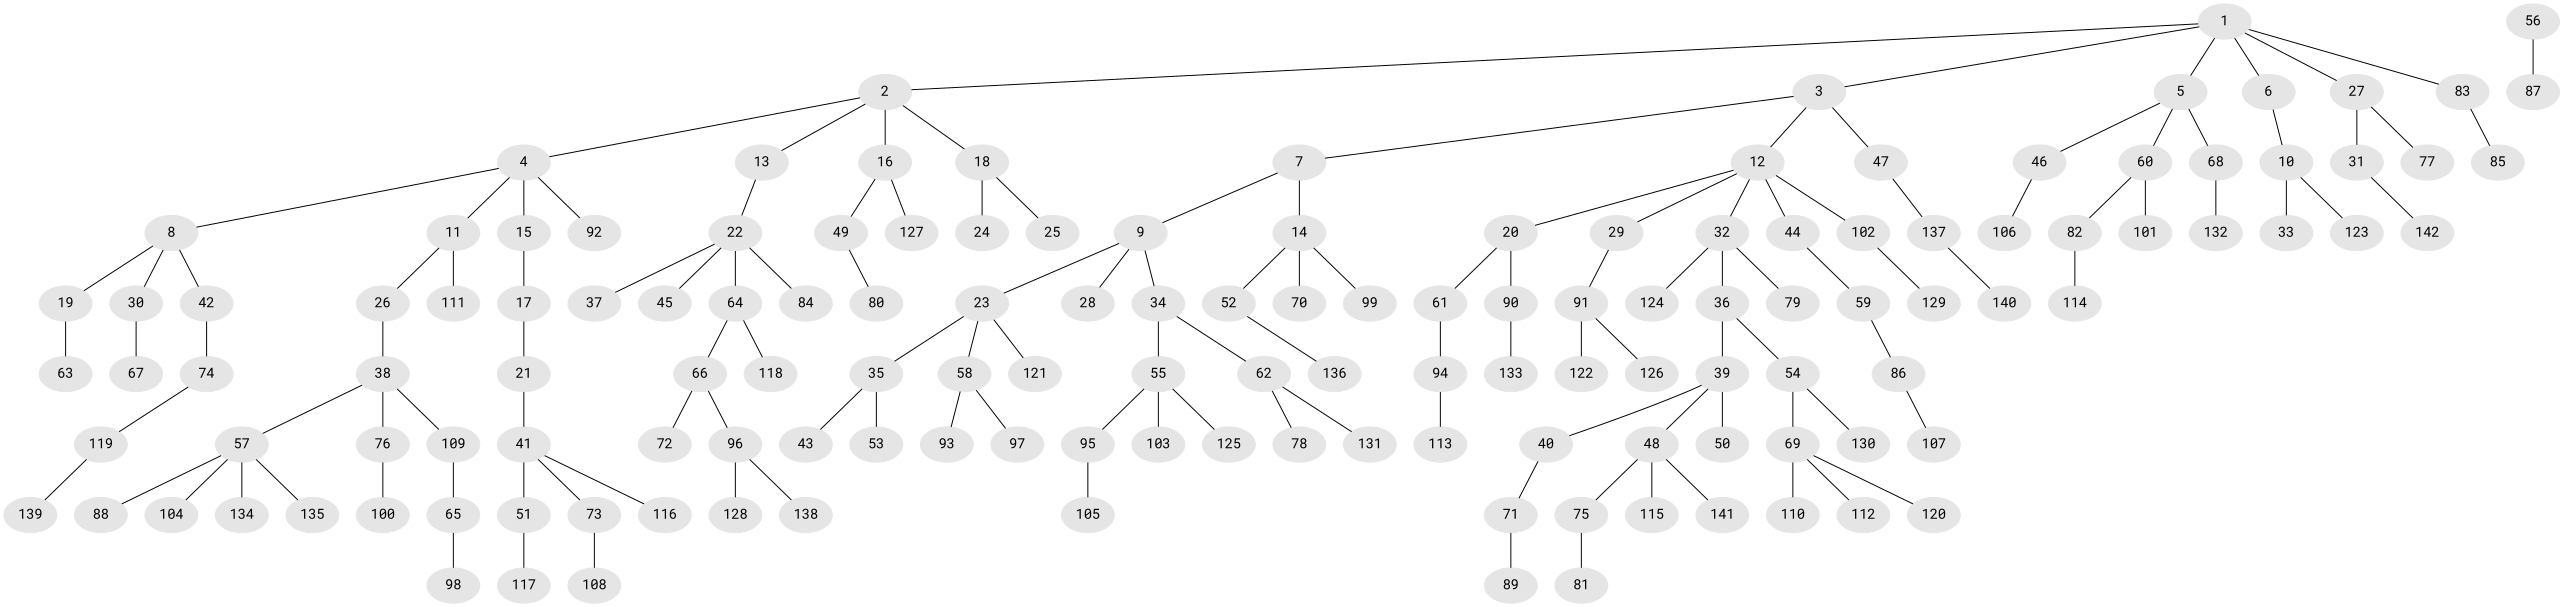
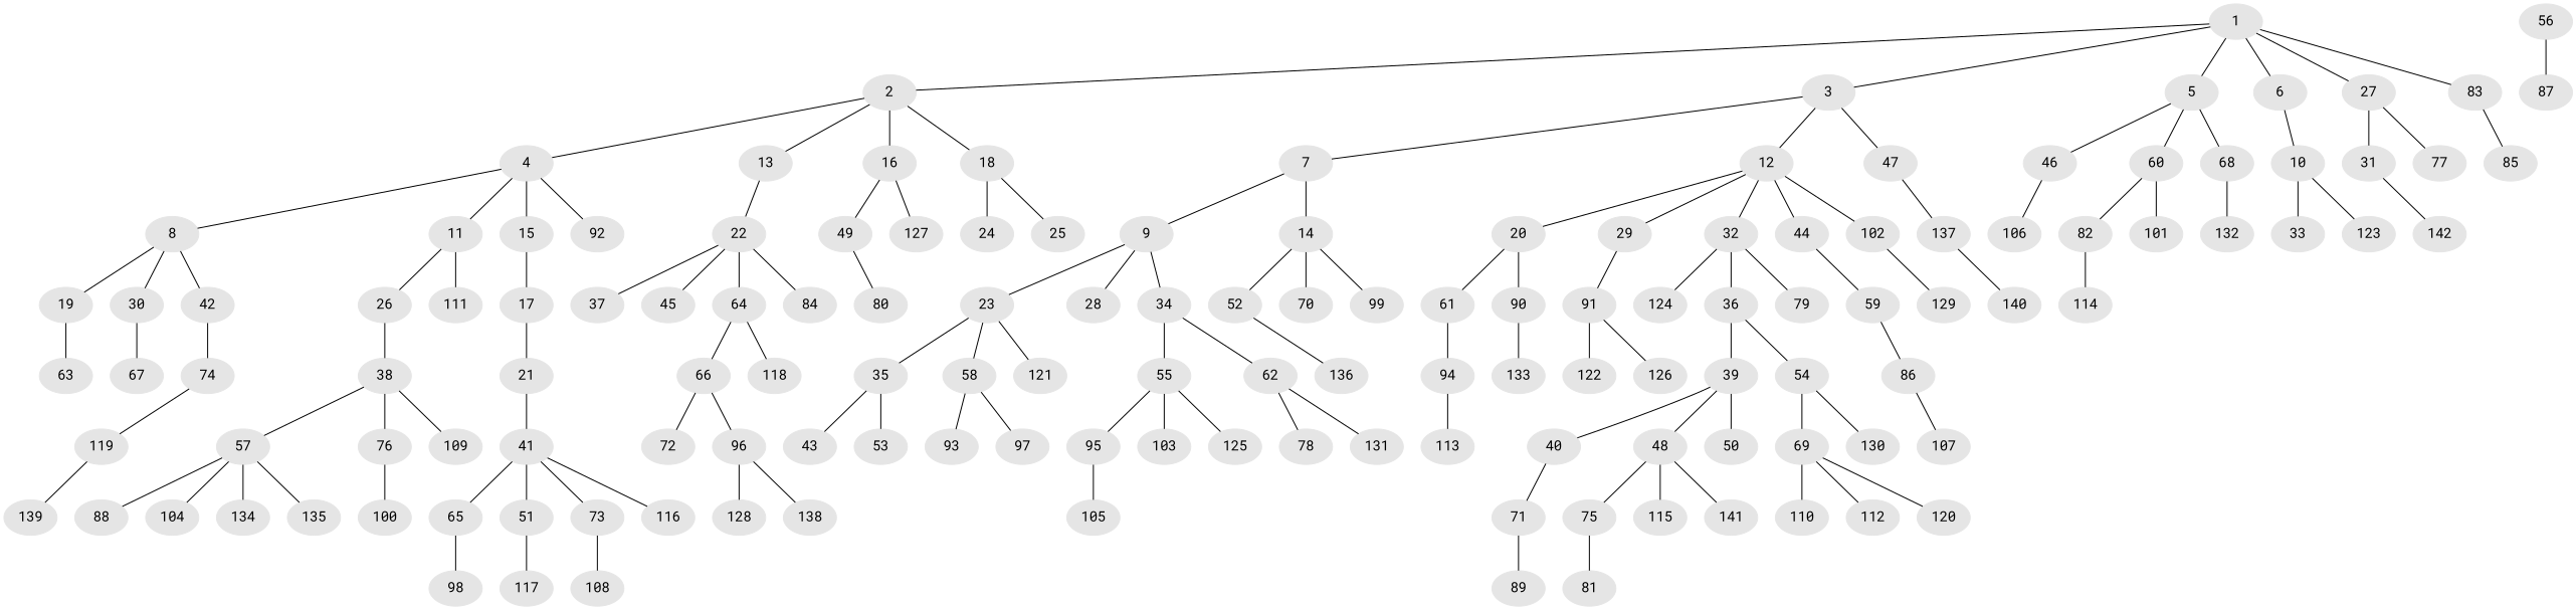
  graph {
    fontname="Roboto Mono"
    node [color=gray90 fontname="Roboto Mono" style=filled]
    edge [fontname="Roboto Mono"]
    1
    2
    3
    5
    6
    27
    83
    4
    13
    16
    18
    7
    12
    47
    46
    60
    68
    10
    31
    77
    85
    8
    11
    15
    92
    22
    49
    127
    24
    25
    9
    14
    20
    29
    32
    44
    102
    137
    19
    30
    42
    26
    111
    17
    106
    82
    101
    132
    33
    123
    23
    28
    34
    52
    70
    99
    63
    67
    74
    35
    58
    121
    55
    62
    38
    61
    90
    91
    124
    36
    79
    59
    129
    37
    45
    64
    84
    136
    21
    80
    41
    94
    133
    51
    65
    73
    116
    66
    118
    43
    53
    93
    97
    57
    76
    109
    56
    87
    142
    122
    126
    39
    54
    95
    103
    125
    78
    131
    40
    48
    50
    69
    130
    88
    104
    134
    135
    100
    71
    75
    115
    141
    89
    117
    98
    108
    119
    86
    140
    81
    110
    112
    120
    105
    107
    114
    113
    72
    96
    128
    138
    139
    1 -- 2
    1 -- 3
    1 -- 5
    1 -- 6
    1 -- 27
    1 -- 83
    2 -- 4
    2 -- 13
    2 -- 16
    2 -- 18
    3 -- 7
    3 -- 12
    3 -- 47
    5 -- 46
    5 -- 60
    5 -- 68
    6 -- 10
    27 -- 31
    27 -- 77
    83 -- 85
    4 -- 8
    4 -- 11
    4 -- 15
    4 -- 92
    13 -- 22
    16 -- 49
    16 -- 127
    18 -- 24
    18 -- 25
    7 -- 9
    7 -- 14
    12 -- 20
    12 -- 29
    12 -- 32
    12 -- 44
    12 -- 102
    47 -- 137
    46 -- 106
    60 -- 82
    60 -- 101
    68 -- 132
    10 -- 33
    10 -- 123
    31 -- 142
    8 -- 19
    8 -- 30
    8 -- 42
    11 -- 26
    11 -- 111
    15 -- 17
    22 -- 37
    22 -- 45
    22 -- 64
    22 -- 84
    49 -- 80
    9 -- 23
    9 -- 28
    9 -- 34
    14 -- 52
    14 -- 70
    14 -- 99
    20 -- 61
    20 -- 90
    29 -- 91
    32 -- 124
    32 -- 36
    32 -- 79
    44 -- 59
    102 -- 129
    137 -- 140
    19 -- 63
    30 -- 67
    42 -- 74
    26 -- 38
    17 -- 21
    82 -- 114
    23 -- 35
    23 -- 58
    23 -- 121
    34 -- 55
    34 -- 62
    52 -- 136
    74 -- 119
    35 -- 43
    35 -- 53
    58 -- 93
    58 -- 97
    55 -- 95
    55 -- 103
    55 -- 125
    62 -- 78
    62 -- 131
    38 -- 57
    38 -- 76
    38 -- 109
    61 -- 94
    90 -- 133
    91 -- 122
    91 -- 126
    36 -- 39
    36 -- 54
    59 -- 86
    64 -- 66
    64 -- 118
    21 -- 41
    41 -- 51
-   109 -- 65
+   41 -- 65
    41 -- 73
    41 -- 116
    94 -- 113
    51 -- 117
    65 -- 98
    73 -- 108
    66 -- 72
    66 -- 96
    57 -- 88
    57 -- 104
    57 -- 134
    57 -- 135
    76 -- 100
    56 -- 87
    39 -- 40
    39 -- 48
    39 -- 50
    54 -- 69
    54 -- 130
    95 -- 105
    40 -- 71
    48 -- 75
    48 -- 115
    48 -- 141
    69 -- 110
    69 -- 112
    69 -- 120
    71 -- 89
    75 -- 81
    119 -- 139
    86 -- 107
    96 -- 128
    96 -- 138
  }
